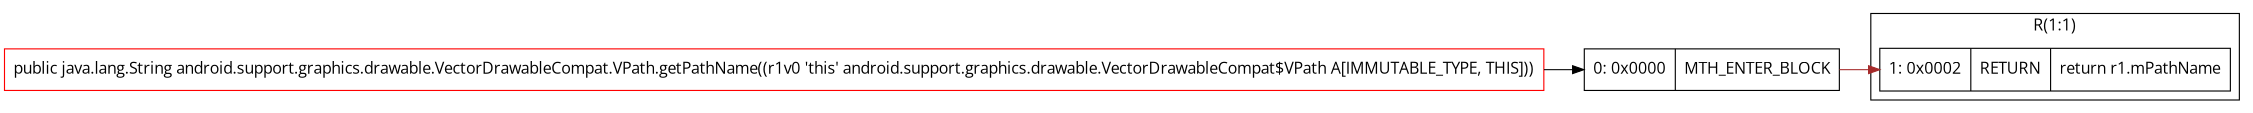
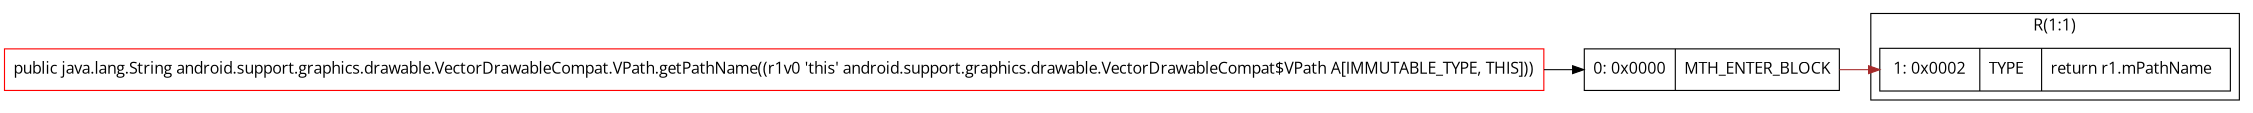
  digraph {
    rankdir=LR
    fontname="Open Sans"
    node [color=black shape=record fontname="Open Sans"]
    edge [fontname="Open Sans"]
-   n1 [label="{1\:\ 0x0002|RETURN\l|return r1.mPathName\l}"]
+   n1 [label="{1\:\ 0x0002|TYPE\l|return r1.mPathName\l}"]
    n2 [label="{0\:\ 0x0000|MTH_ENTER_BLOCK\l}"]
    n3 [label="{public java.lang.String android.support.graphics.drawable.VectorDrawableCompat.VPath.getPathName((r1v0 'this' android.support.graphics.drawable.VectorDrawableCompat$VPath A[IMMUTABLE_TYPE, THIS])) }" color=red]
    subgraph cluster_1 {
      label="R(1:1)"
      n1
    }
    n2 -> n1 [color=brown]
    n3 -> n2 [color=black]
  }
